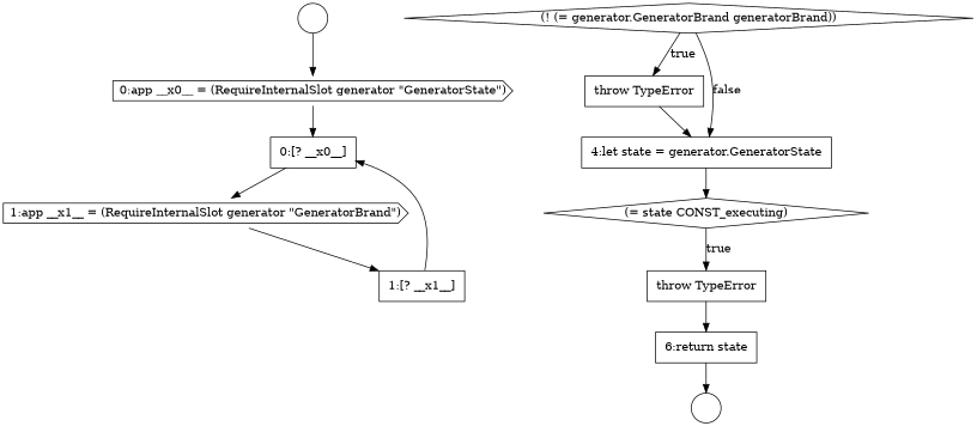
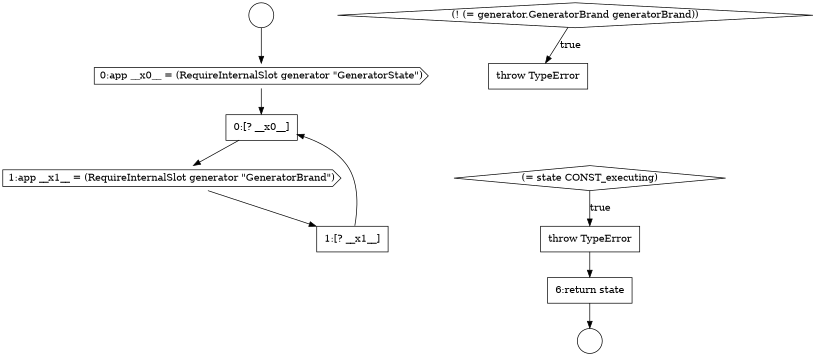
  digraph {
    node [color=black fillcolor=white shape=none style=filled]
    edge [color=black]
    n1 [label=<<font color="black">0:app __x0__ = (RequireInternalSlot generator &quot;GeneratorState&quot;)</font>> shape=cds]
    n2 [label=<<font color="black">     <table border="0" cellborder="1" cellspacing="0" cellpadding="10">       <tr><td align="left">0:[? __x0__]</td></tr>     </table>   </font>> margin=0]
    n3 [label=<<font color="black">1:app __x1__ = (RequireInternalSlot generator &quot;GeneratorBrand&quot;)</font>> shape=cds]
    n4 [label=<<font color="black">(! (= generator.GeneratorBrand generatorBrand))</font>> shape=diamond]
    n5 [label=<<font color="black">     <table border="0" cellborder="1" cellspacing="0" cellpadding="10">       <tr><td align="left">throw TypeError</td></tr>     </table>   </font>> margin=0]
-   n6 [label=<<font color="black">     <table border="0" cellborder="1" cellspacing="0" cellpadding="10">       <tr><td align="left">4:let state = generator.GeneratorState</td></tr>     </table>   </font>> margin=0]
    n7 [label=<<font color="black">(= state CONST_executing)</font>> shape=diamond]
    n8 [label=<<font color="black">     <table border="0" cellborder="1" cellspacing="0" cellpadding="10">       <tr><td align="left">throw TypeError</td></tr>     </table>   </font>> margin=0]
    n9 [label=<<font color="black">     <table border="0" cellborder="1" cellspacing="0" cellpadding="10">       <tr><td align="left">6:return state</td></tr>     </table>   </font>> margin=0]
    n10 [label=" " shape=circle]
    n11 [label=<<font color="black">     <table border="0" cellborder="1" cellspacing="0" cellpadding="10">       <tr><td align="left">1:[? __x1__]</td></tr>     </table>   </font>> margin=0]
    n12 [label=" " shape=circle]
    n1 -> n2
    n2 -> n3
    n3 -> n11
    n4 -> n5 [label=<<font color="black">true</font>>]
-   n4 -> n6 [label=<<font color="black">false</font>>]
-   n5 -> n6
-   n6 -> n7
    n7 -> n8 [label=<<font color="black">true</font>>]
    n8 -> n9
    n9 -> n10
    n11 -> n2
    n12 -> n1
  }
